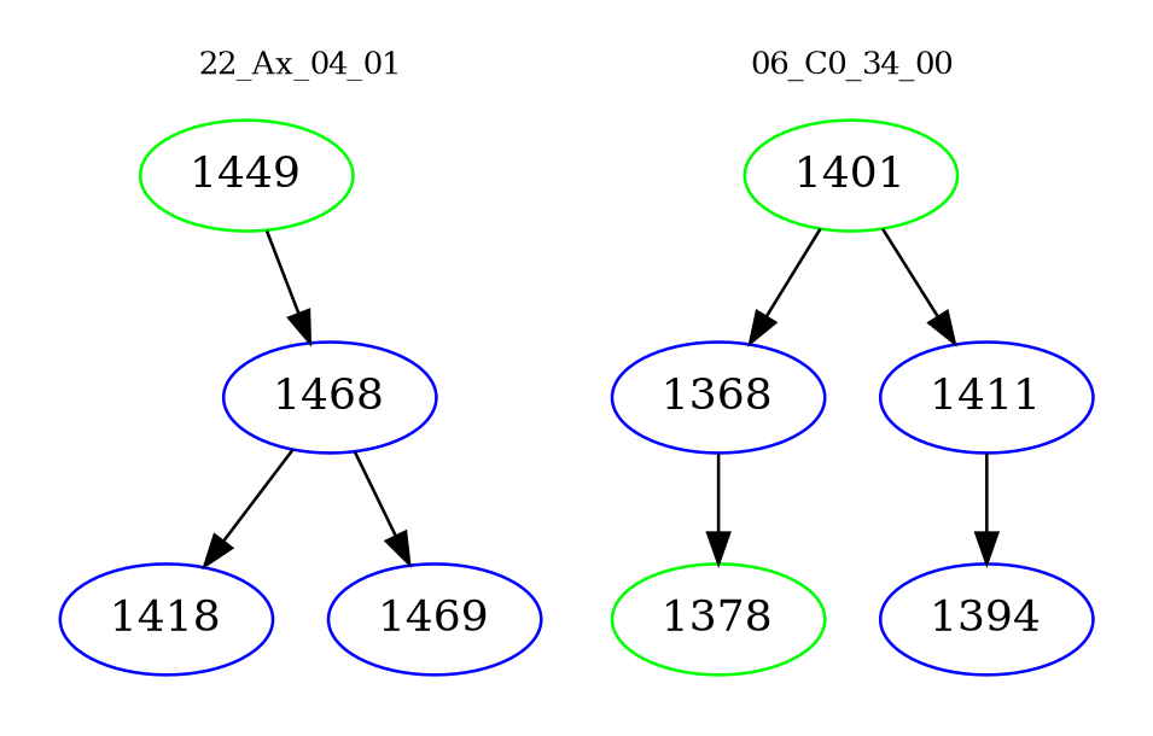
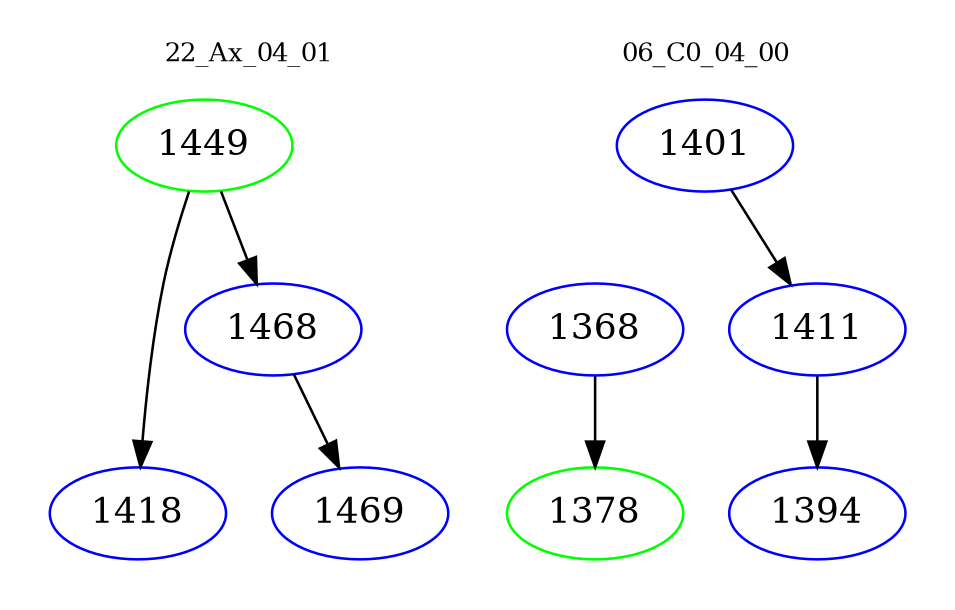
  digraph {
    node [color=blue]
    edge [color=black]
    n1 [color=green label=1449]
    n2 [label=1418]
    n3 [label=1468]
    n4 [label=1469]
-   n5 [color=green label=1401]
+   n5 [label=1401]
    n6 [label=1368]
    n7 [label=1411]
    n8 [color=green label=1378]
    n9 [label=1394]
    subgraph cluster_1 {
      color=white
      fontsize=10
      label="22_Ax_04_01"
      n1
      n2
      n3
      n4
    }
    subgraph cluster_2 {
      color=white
      fontsize=10
-     label="06_C0_34_00"
+     label="06_C0_04_00"
      n5
      n6
      n7
      n8
      n9
    }
-   n3 -> n2
+   n1 -> n2
    n1 -> n3
    n3 -> n4
-   n5 -> n6
    n5 -> n7
    n6 -> n8
    n7 -> n9
  }
